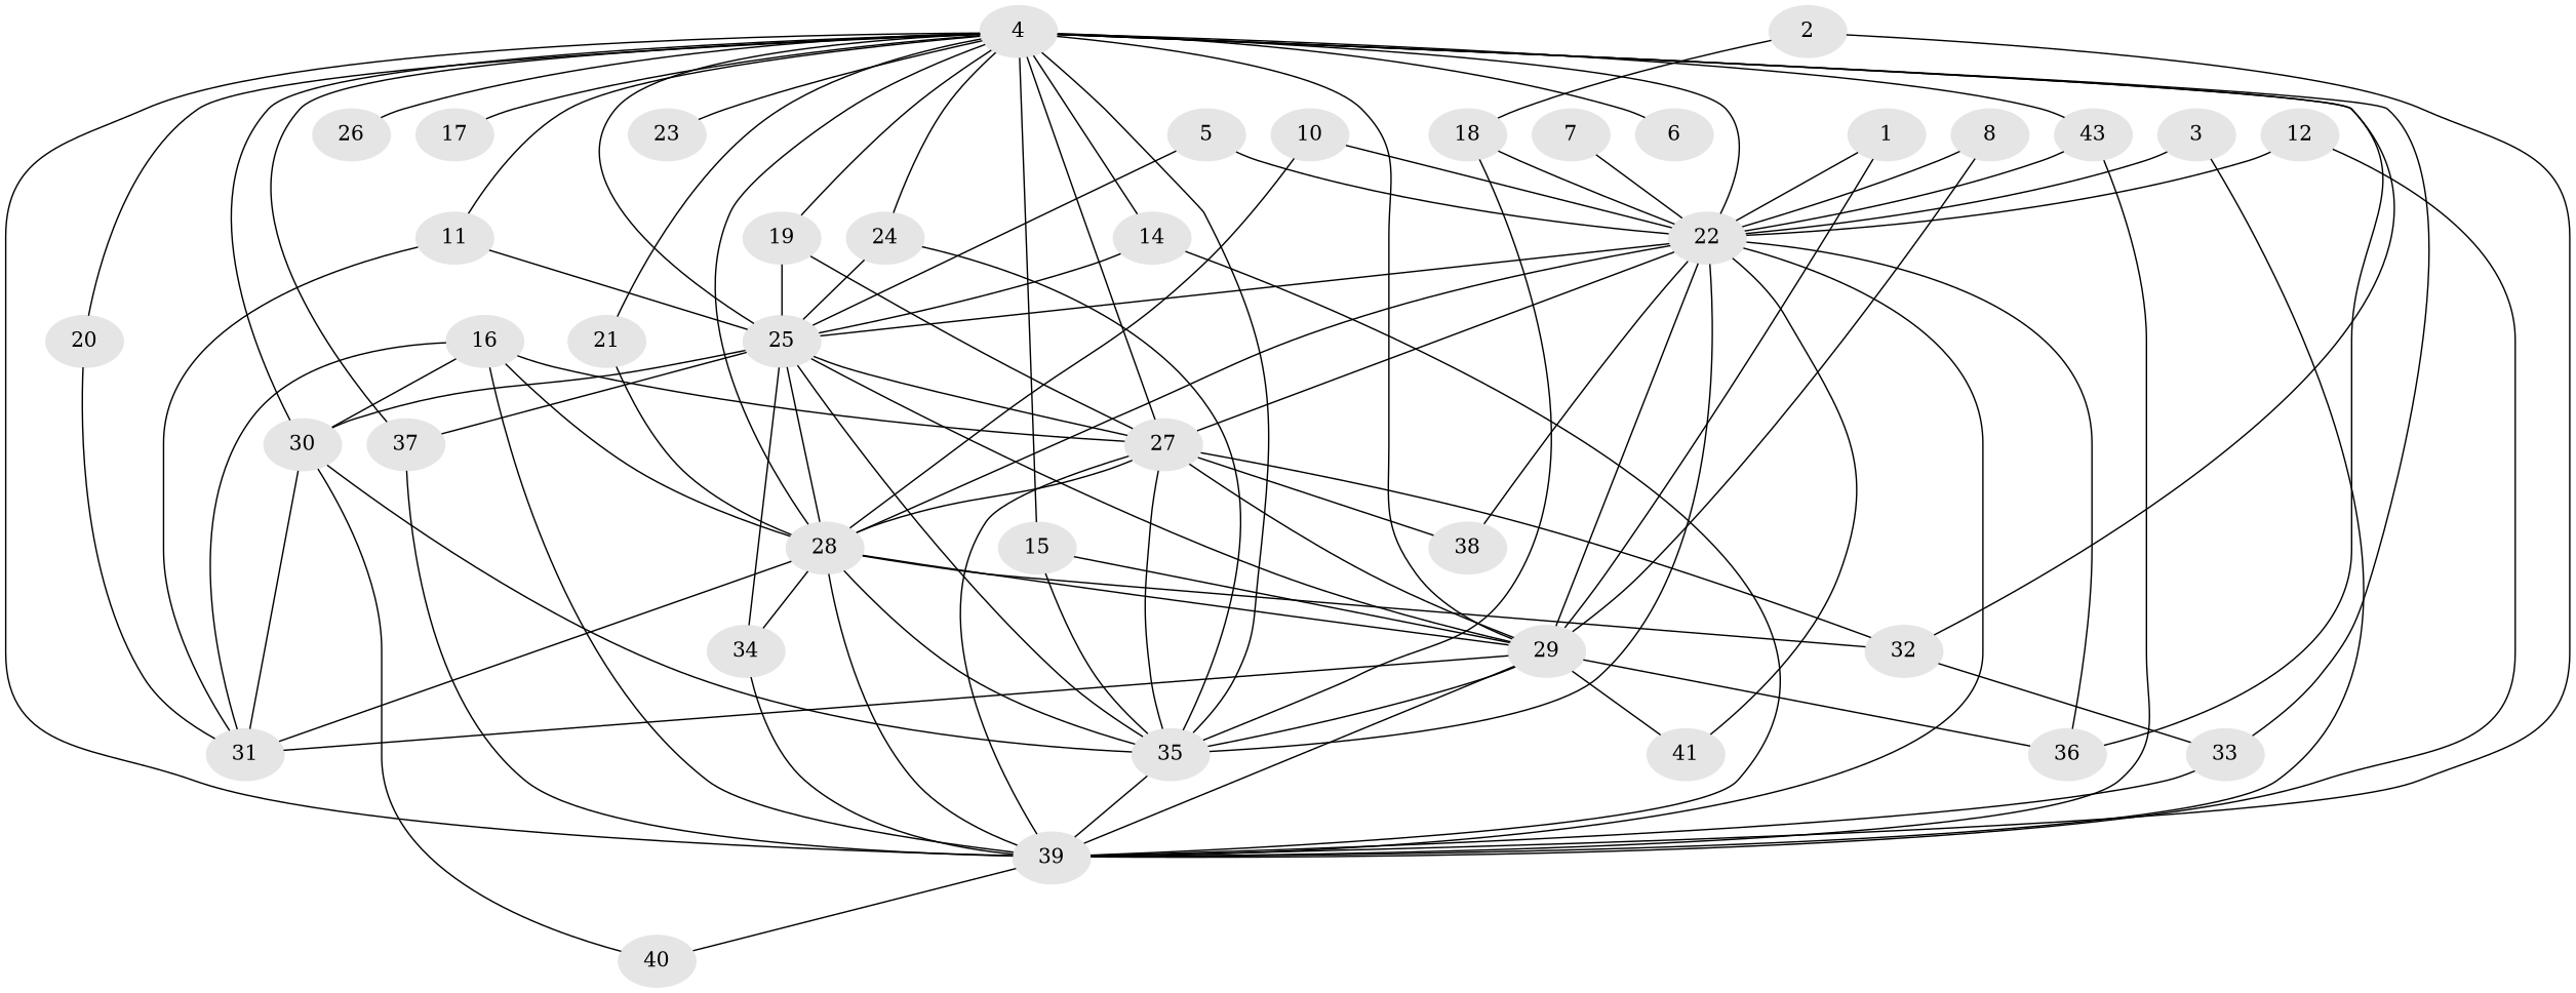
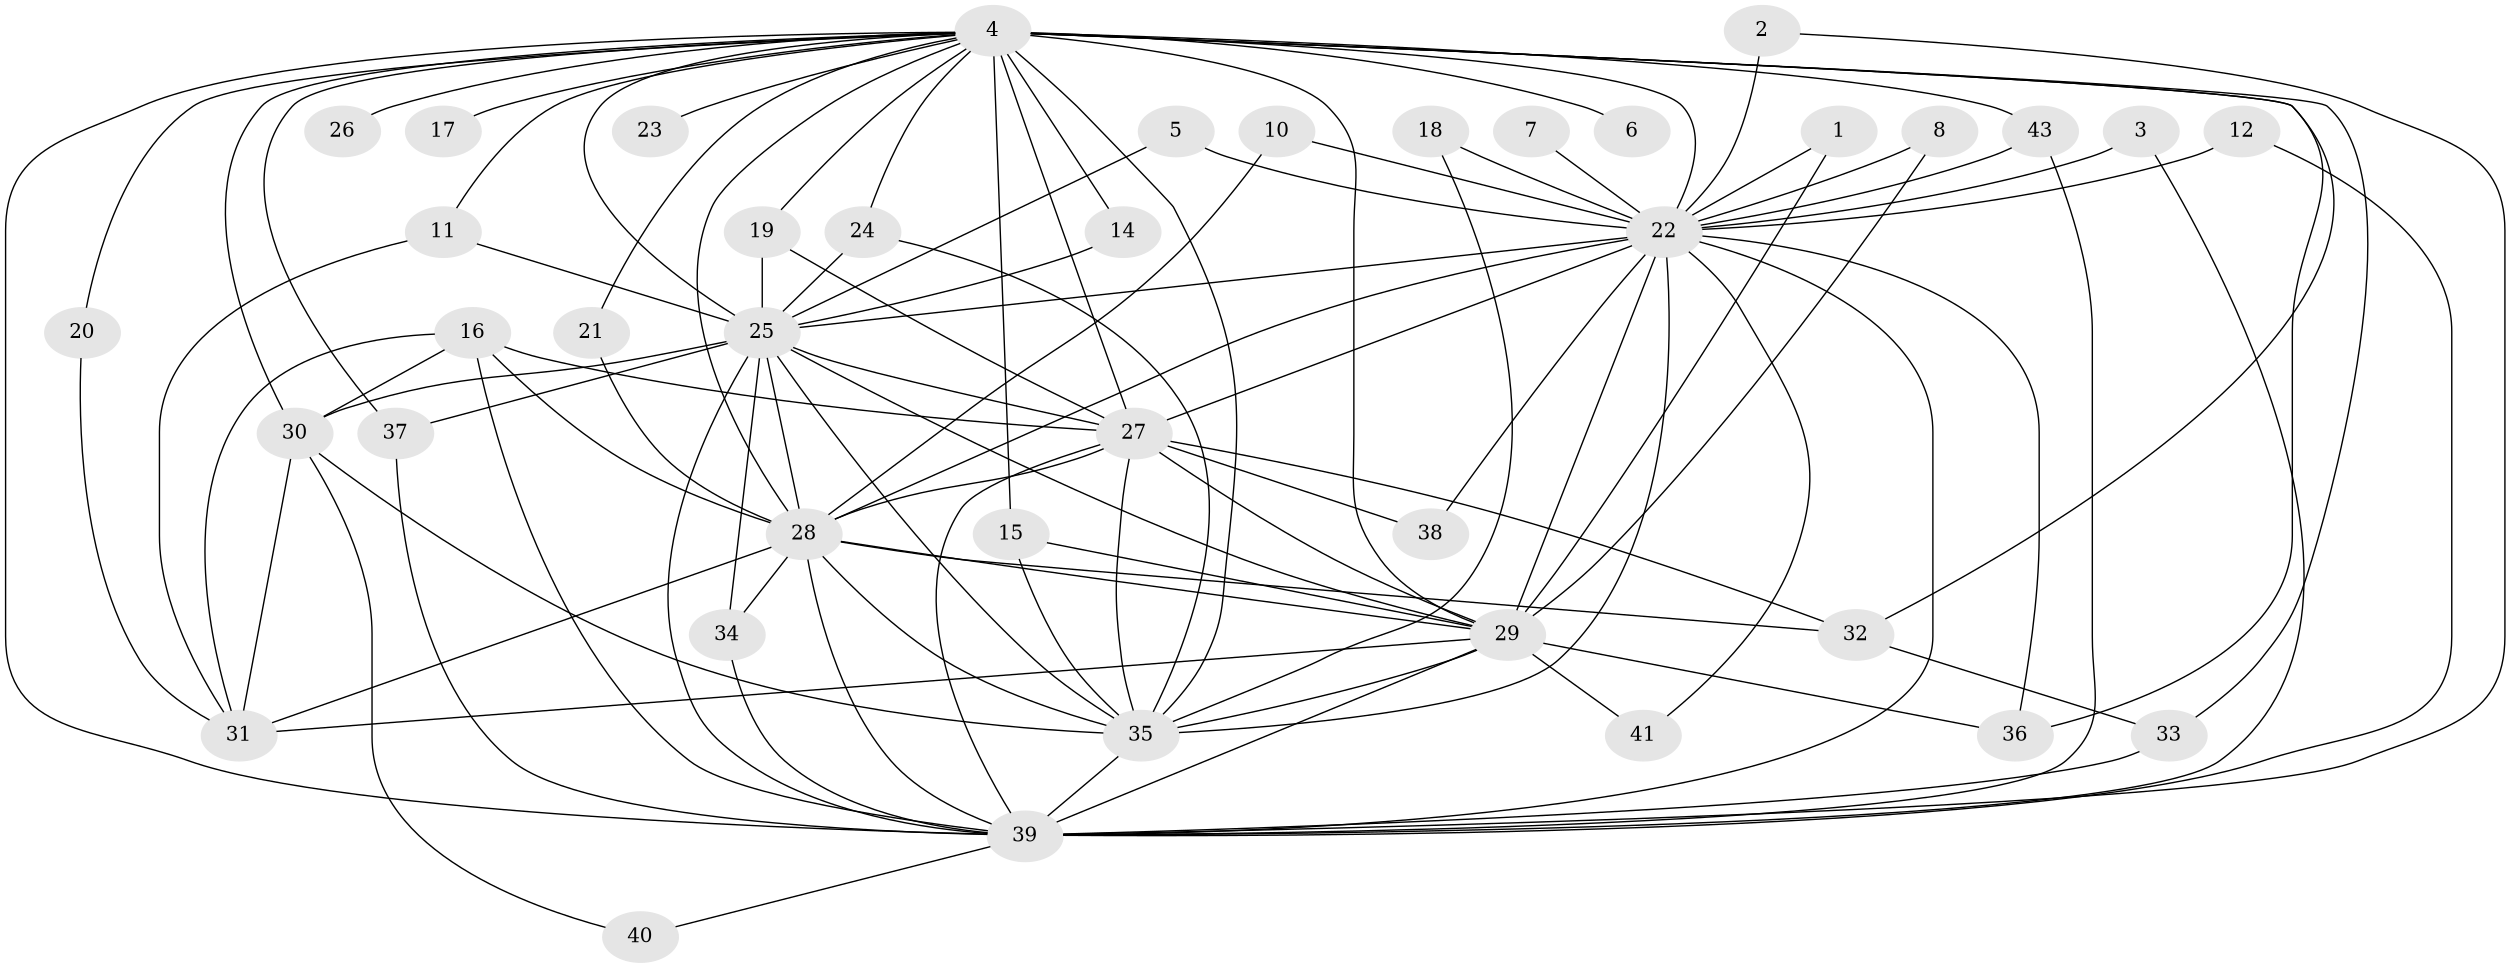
  graph {
    node [color=gray90 style=filled]
    edge [weight=1.0]
    1
    22
    29
    39
    25
    27
    28
    35
    36
    38
    41
    31
    2
    40
    3
    4
    6
    11
    n19 [label=43]
    14
    15
    17
    19
    20
    21
    23
    24
    26
    30
    32
    33
    37
    34
    5
    7
    8
    10
    12
    16
    18
    1 -- 22
    1 -- 29
    22 -- 29 [weight=3.0]
    22 -- 39 [weight=2.0]
    22 -- 25 [weight=3.0]
    22 -- 27 [weight=2.0]
    22 -- 28 [weight=2.0]
    22 -- 35 [weight=3.0]
    22 -- 36
    22 -- 38 [weight=2.0]
    22 -- 41
    29 -- 39
    29 -- 35
    29 -- 36
    29 -- 41
    29 -- 31
    39 -- 40
    25 -- 29
-   14 -- 39
+   25 -- 39
    25 -- 27
    25 -- 28
    25 -- 35
    25 -- 30
    25 -- 37 [weight=2.0]
    25 -- 34
    27 -- 29
    27 -- 39
    27 -- 28
    27 -- 35
    27 -- 38
    27 -- 32
    28 -- 29
    28 -- 39 [weight=2.0]
    28 -- 35 [weight=2.0]
    28 -- 31
    28 -- 32
    28 -- 34
    35 -- 39
-   2 -- 18
+   2 -- 22
    2 -- 39
    3 -- 22 [weight=2.0]
    3 -- 39
    4 -- 22 [weight=4.0]
    4 -- 29 [weight=3.0]
    4 -- 39 [weight=2.0]
    4 -- 25 [weight=3.0]
    4 -- 27 [weight=4.0]
    4 -- 28 [weight=2.0]
    4 -- 35 [weight=2.0]
    4 -- 36
    4 -- 6 [weight=2.0]
    4 -- 11
    4 -- n19
    4 -- 14
    4 -- 15
    4 -- 17
    4 -- 19
    4 -- 20
    4 -- 21
    4 -- 23
    4 -- 24
    4 -- 26 [weight=2.0]
    4 -- 30
    4 -- 32
    4 -- 33
    4 -- 37
    11 -- 25 [weight=2.0]
    11 -- 31
    n19 -- 22
    n19 -- 39
    14 -- 25
    15 -- 29
    15 -- 35
    19 -- 25
    19 -- 27
    20 -- 31
    21 -- 28
    24 -- 25
    24 -- 35 [weight=2.0]
    30 -- 35
    30 -- 31
    30 -- 40
    32 -- 33
    33 -- 39
    37 -- 39
    34 -- 39
    5 -- 22 [weight=2.0]
    5 -- 25
    7 -- 22 [weight=2.0]
    8 -- 22
    8 -- 29
    10 -- 22
    10 -- 28
    12 -- 22
    12 -- 39
    16 -- 39
    16 -- 27
    16 -- 28
    16 -- 31
    16 -- 30
    18 -- 22
    18 -- 35
  }
